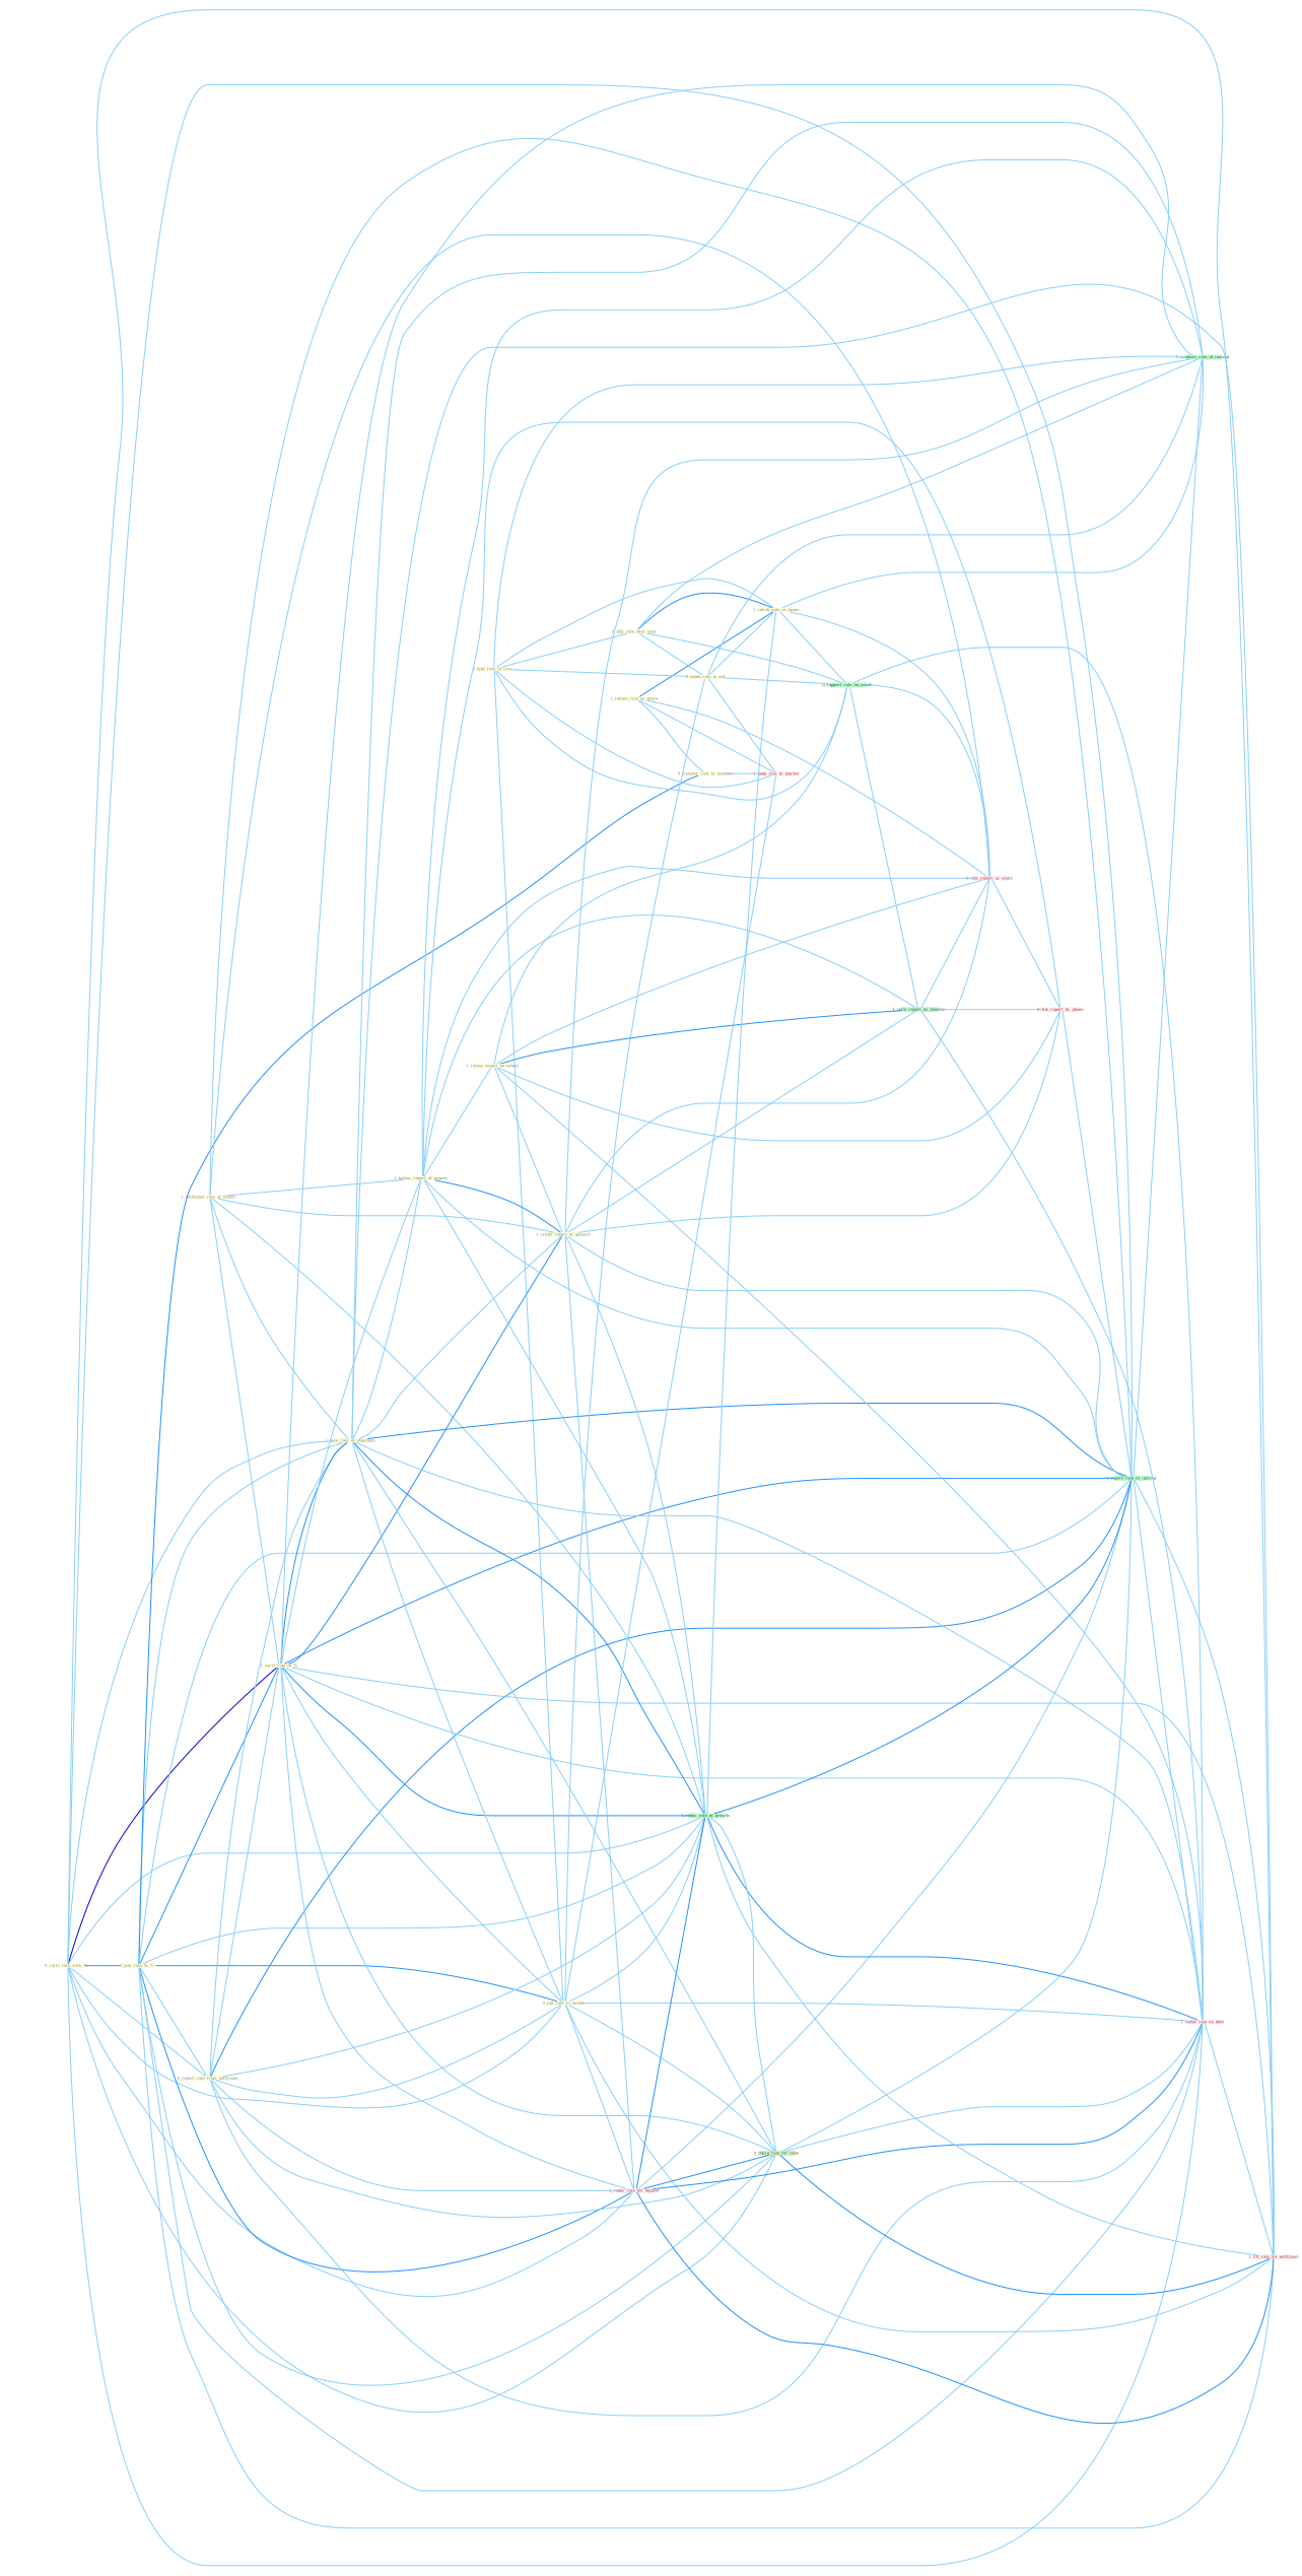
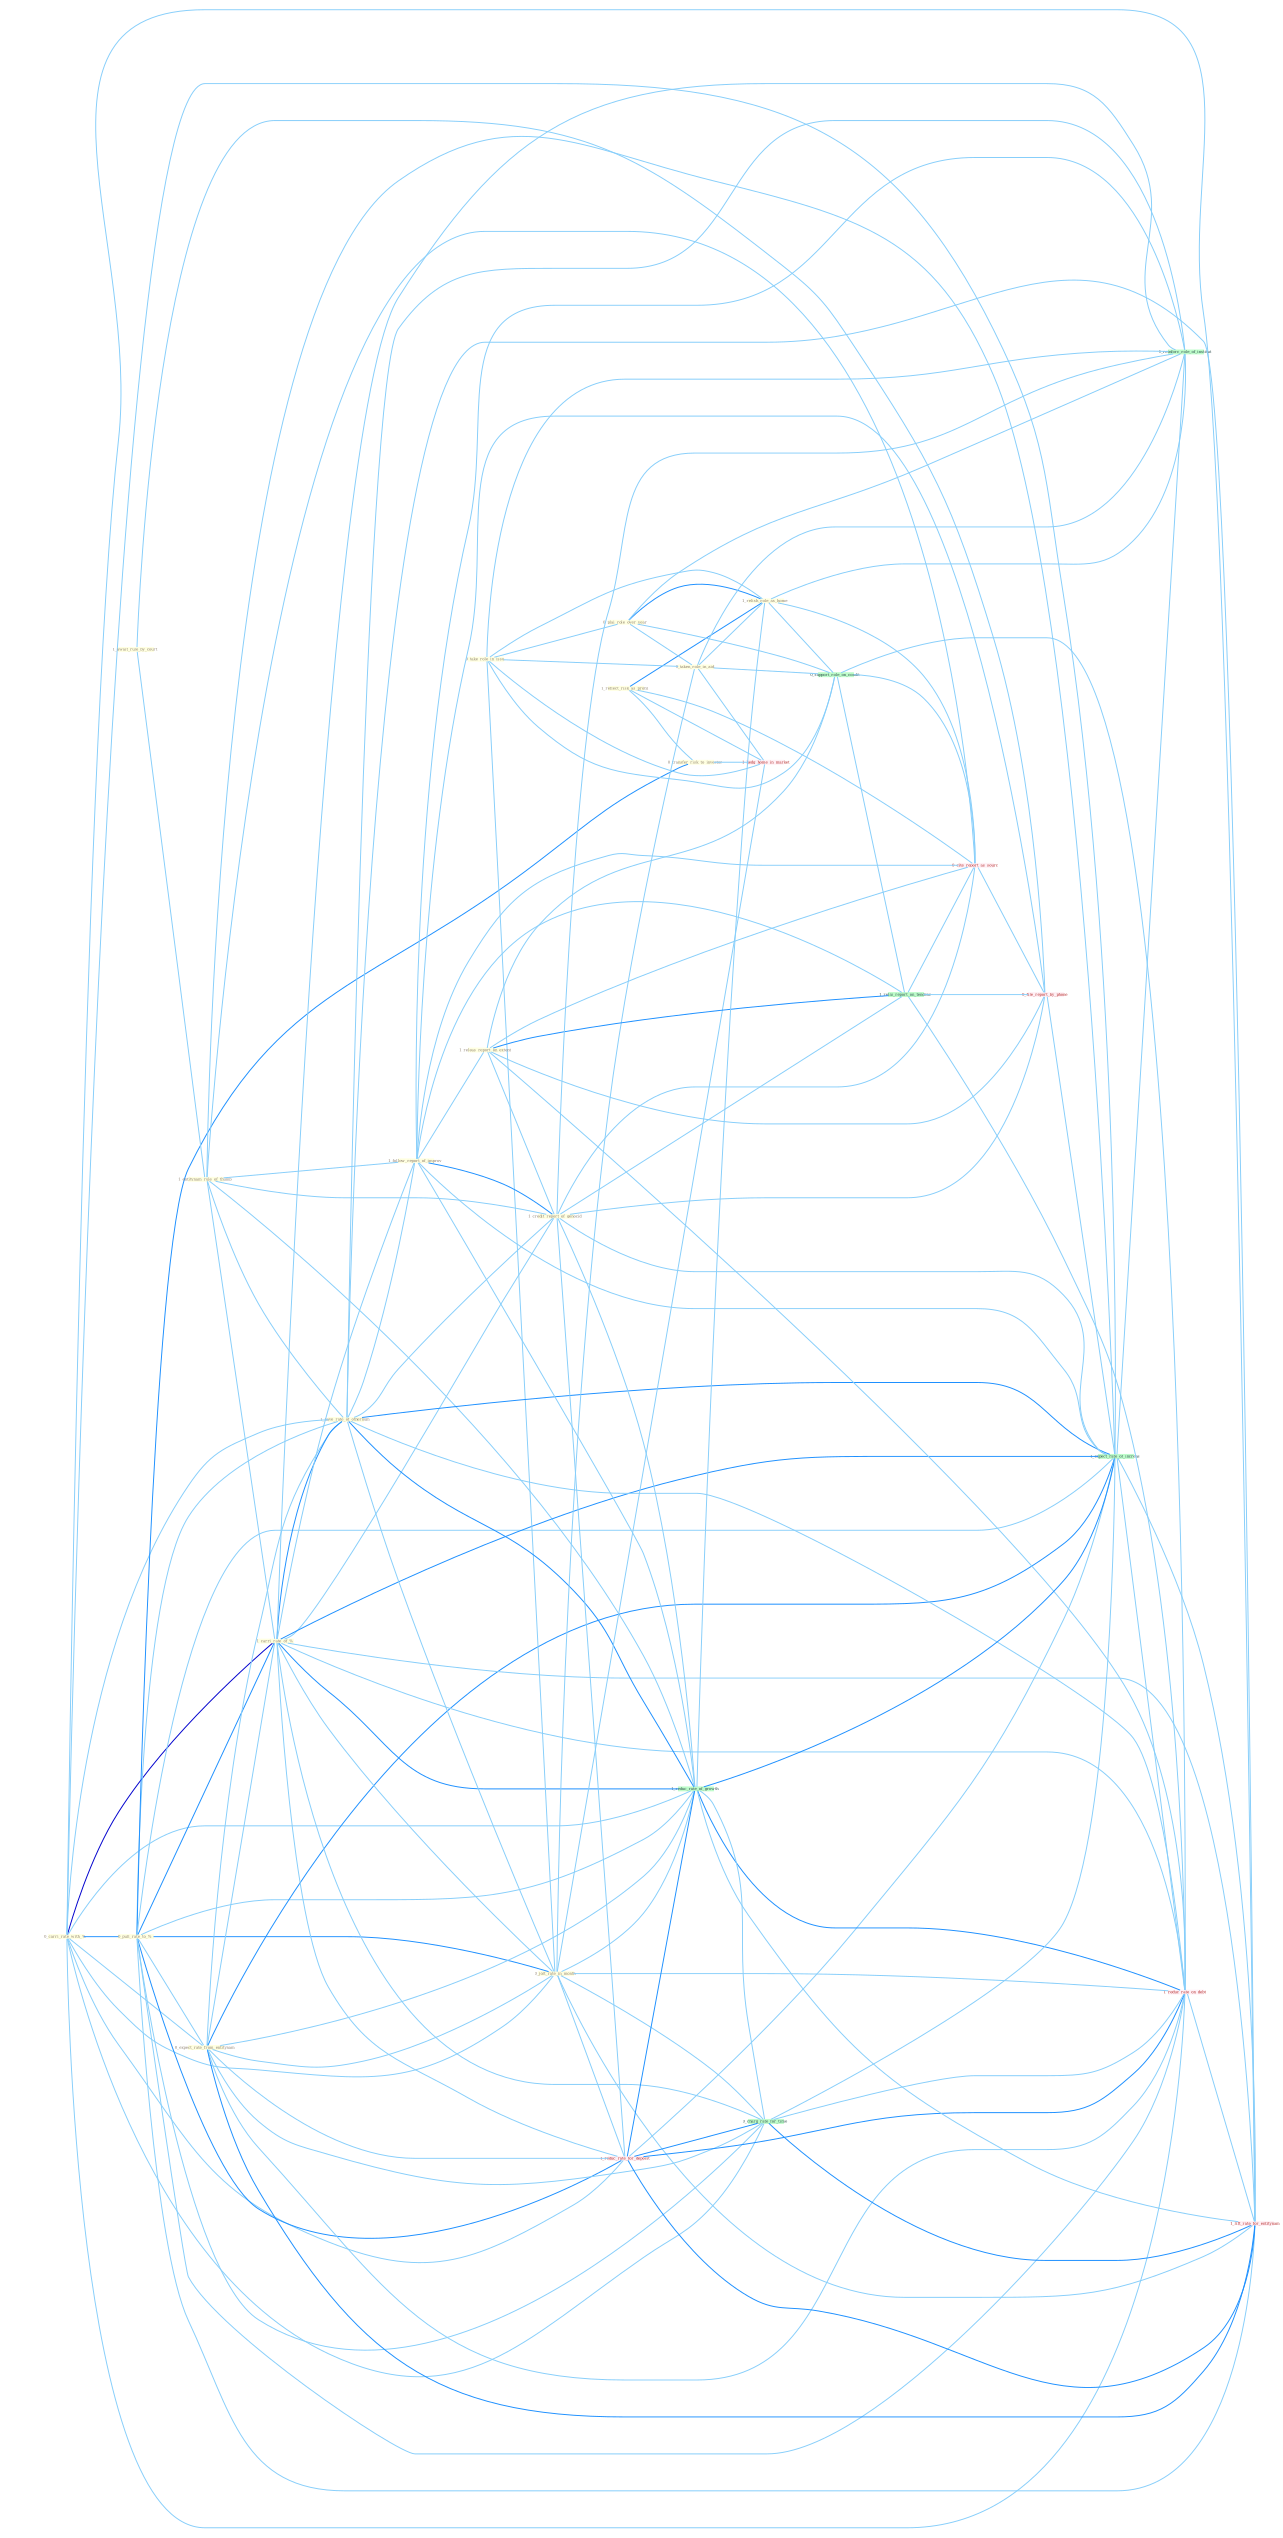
  graph {
    rankdir=LR
    node [color="#ffffe0" fixedsize=true fontcolor="#8b7d6b" fontsize=4 shape=polygon style=filled]
    edge [color="#87cefa" w=1]
    "1_reflect_risk_as_profil " [height=.06 width=.5]
    "0_carri_rate_with_% " [height=.06 width=.5]
    "0_pull_rate_to_% " [height=.06 width=.5]
+   "1_await_rule_by_court " [height=.06 width=.5]
    "1_entitynam_rule_of_thumb " [height=.06 width=.5]
    "0_expect_rate_from_entitynam " [height=.06 width=.5]
    "1_carri_rate_of_% " [height=.06 width=.5]
    "0_take_role_in_issu " [height=.06 width=.5]
    "1_have_rate_of_othernum " [height=.06 width=.5]
    "0_transfer_risk_to_investor " [height=.06 width=.5]
    "1_follow_report_of_improv " [height=.06 width=.5]
    "0_jolt_rate_in_month " [height=.06 width=.5]
    "1_releas_report_on_extent " [height=.06 width=.5]
    "0_plai_role_over_year " [height=.06 width=.5]
    "0_taken_role_in_aid " [height=.06 width=.5]
    "1_credit_report_of_genocid " [height=.06 width=.5]
    "1_relish_role_as_home " [height=.06 width=.5]
    "1_reduc_rate_for_deposit " [color="#fff0f5" fontcolor="#b22222" height=.06 width=.5]
    "0_cite_report_as_sourc " [color="#fff0f5" fontcolor="#b22222" height=.06 width=.5]
    "0_file_report_by_phone " [color="#fff0f5" fontcolor="#b22222" height=.06 width=.5]
    "1_reduc_rate_on_debt " [color="#fff0f5" fontcolor="#b22222" height=.06 width=.5]
    "1_lift_rate_for_entitynam " [color="#fff0f5" fontcolor="#b22222" height=.06 width=.5]
-   "1_hedg_risk_in_market " [color="#fff0f5" fontcolor="#b22222" height=.06 width=.5]
+   "1_hedg_risk_in_market " [color="#fff0f5" fontcolor="#b22222" height=.06 width=.5 label="1_hedg_home_in_market"]
    "1_reduc_rate_of_growth " [color="#BDFCC9" fontcolor="#2f4f4f" height=.06 width=.5]
-   "0_charg_rate_for_time " [color="#BDFCC9" fontcolor="#b22222" height=.06 width=.5]
+   "0_charg_rate_for_time " [color="#BDFCC9" fontcolor="#2f4f4f" height=.06 width=.5]
    "1_expect_rate_of_increas " [color="#BDFCC9" fontcolor="#2f4f4f" height=.06 width=.5]
    "1_reinforc_role_of_institut " [color="#BDFCC9" fontcolor="#2f4f4f" height=.06 width=.5]
    "0_support_role_on_condit " [color="#BDFCC9" fontcolor="#2f4f4f" height=.06 width=.5]
    "1_relai_report_on_tendenc " [color="#BDFCC9" fontcolor="#2f4f4f" height=.06 width=.5]
    subgraph sub_1 {
      "1_reflect_risk_as_profil "
      "0_carri_rate_with_% "
      "0_pull_rate_to_% "
+     "1_await_rule_by_court "
      "1_entitynam_rule_of_thumb "
      "0_expect_rate_from_entitynam "
      "1_carri_rate_of_% "
      "0_take_role_in_issu "
      "1_have_rate_of_othernum "
      "0_transfer_risk_to_investor "
      "1_follow_report_of_improv "
      "0_jolt_rate_in_month "
      "1_releas_report_on_extent "
      "0_plai_role_over_year "
      "0_taken_role_in_aid "
      "1_credit_report_of_genocid "
      "1_relish_role_as_home "
    }
    subgraph sub_2 {
      "1_reduc_rate_for_deposit "
      "0_cite_report_as_sourc "
      "0_file_report_by_phone "
      "1_reduc_rate_on_debt "
      "1_lift_rate_for_entitynam "
      "1_hedg_risk_in_market "
    }
    "1_reflect_risk_as_profil " -- "0_transfer_risk_to_investor "
    "1_reflect_risk_as_profil " -- "1_relish_role_as_home " [color="#1e90ff"]
    "1_reflect_risk_as_profil " -- "0_cite_report_as_sourc "
    "1_reflect_risk_as_profil " -- "1_hedg_risk_in_market "
    "0_carri_rate_with_% " -- "0_pull_rate_to_% " [color="#1e90ff" w=2]
    "0_carri_rate_with_% " -- "0_expect_rate_from_entitynam "
    "0_carri_rate_with_% " -- "1_carri_rate_of_% " [color="#0000cd" w=3]
    "0_carri_rate_with_% " -- "1_have_rate_of_othernum "
    "0_carri_rate_with_% " -- "0_jolt_rate_in_month "
    "0_carri_rate_with_% " -- "1_reduc_rate_for_deposit "
    "0_carri_rate_with_% " -- "1_reduc_rate_on_debt "
    "0_carri_rate_with_% " -- "1_lift_rate_for_entitynam "
    "0_carri_rate_with_% " -- "1_reduc_rate_of_growth "
    "0_carri_rate_with_% " -- "0_charg_rate_for_time "
    "0_carri_rate_with_% " -- "1_expect_rate_of_increas "
    "0_pull_rate_to_% " -- "0_expect_rate_from_entitynam "
    "0_pull_rate_to_% " -- "1_carri_rate_of_% " [color="#1e90ff" w=2]
    "0_pull_rate_to_% " -- "1_have_rate_of_othernum "
    "0_pull_rate_to_% " -- "0_transfer_risk_to_investor " [color="#1e90ff"]
    "0_pull_rate_to_% " -- "0_jolt_rate_in_month " [color="#1e90ff"]
    "0_pull_rate_to_% " -- "1_reduc_rate_for_deposit " [color="#1e90ff"]
    "0_pull_rate_to_% " -- "1_reduc_rate_on_debt "
    "0_pull_rate_to_% " -- "1_lift_rate_for_entitynam "
    "0_pull_rate_to_% " -- "1_reduc_rate_of_growth "
    "0_pull_rate_to_% " -- "0_charg_rate_for_time "
    "0_pull_rate_to_% " -- "1_expect_rate_of_increas "
+   "1_await_rule_by_court " -- "1_entitynam_rule_of_thumb "
+   "1_await_rule_by_court " -- "0_file_report_by_phone "
    "1_entitynam_rule_of_thumb " -- "1_carri_rate_of_% "
    "1_entitynam_rule_of_thumb " -- "1_have_rate_of_othernum "
    "1_entitynam_rule_of_thumb " -- "1_follow_report_of_improv "
    "1_entitynam_rule_of_thumb " -- "1_credit_report_of_genocid "
    "1_entitynam_rule_of_thumb " -- "0_cite_report_as_sourc "
    "1_entitynam_rule_of_thumb " -- "1_reduc_rate_of_growth "
    "1_entitynam_rule_of_thumb " -- "1_expect_rate_of_increas "
    "0_expect_rate_from_entitynam " -- "1_carri_rate_of_% "
    "0_expect_rate_from_entitynam " -- "1_have_rate_of_othernum "
    "0_expect_rate_from_entitynam " -- "0_jolt_rate_in_month "
    "0_expect_rate_from_entitynam " -- "1_reduc_rate_for_deposit "
    "0_expect_rate_from_entitynam " -- "1_reduc_rate_on_debt "
+   "0_expect_rate_from_entitynam " -- "1_lift_rate_for_entitynam " [color="#1e90ff" w=2]
    "0_expect_rate_from_entitynam " -- "1_reduc_rate_of_growth "
    "0_expect_rate_from_entitynam " -- "0_charg_rate_for_time "
    "0_expect_rate_from_entitynam " -- "1_expect_rate_of_increas " [color="#1e90ff" w=2]
    "1_carri_rate_of_% " -- "1_have_rate_of_othernum " [color="#1e90ff" w=2]
    "1_carri_rate_of_% " -- "1_follow_report_of_improv "
    "1_carri_rate_of_% " -- "0_jolt_rate_in_month "
-   "1_carri_rate_of_% " -- "1_credit_report_of_genocid " [color="#1e90ff"]
+   "1_carri_rate_of_% " -- "1_credit_report_of_genocid "
    "1_carri_rate_of_% " -- "1_reduc_rate_for_deposit "
    "1_carri_rate_of_% " -- "1_reduc_rate_on_debt "
    "1_carri_rate_of_% " -- "1_lift_rate_for_entitynam "
    "1_carri_rate_of_% " -- "1_reduc_rate_of_growth " [color="#1e90ff" w=2]
    "1_carri_rate_of_% " -- "0_charg_rate_for_time "
    "1_carri_rate_of_% " -- "1_expect_rate_of_increas " [color="#1e90ff" w=2]
    "1_carri_rate_of_% " -- "1_reinforc_role_of_institut "
    "0_take_role_in_issu " -- "0_jolt_rate_in_month "
    "0_take_role_in_issu " -- "0_plai_role_over_year "
    "0_take_role_in_issu " -- "0_taken_role_in_aid " [w=2]
    "0_take_role_in_issu " -- "1_relish_role_as_home "
    "0_take_role_in_issu " -- "1_hedg_risk_in_market "
    "0_take_role_in_issu " -- "1_reinforc_role_of_institut "
    "0_take_role_in_issu " -- "0_support_role_on_condit "
    "1_have_rate_of_othernum " -- "1_follow_report_of_improv "
    "1_have_rate_of_othernum " -- "0_jolt_rate_in_month "
    "1_have_rate_of_othernum " -- "1_credit_report_of_genocid "
    "1_have_rate_of_othernum " -- "1_reduc_rate_on_debt "
    "1_have_rate_of_othernum " -- "1_lift_rate_for_entitynam "
    "1_have_rate_of_othernum " -- "1_reduc_rate_of_growth " [color="#1e90ff" w=2]
-   "1_have_rate_of_othernum " -- "0_charg_rate_for_time "
    "1_have_rate_of_othernum " -- "1_expect_rate_of_increas " [color="#1e90ff" w=2]
    "1_have_rate_of_othernum " -- "1_reinforc_role_of_institut "
    "0_transfer_risk_to_investor " -- "1_hedg_risk_in_market "
    "1_follow_report_of_improv " -- "1_releas_report_on_extent "
    "1_follow_report_of_improv " -- "1_credit_report_of_genocid " [color="#1e90ff" w=2]
    "1_follow_report_of_improv " -- "0_cite_report_as_sourc "
    "1_follow_report_of_improv " -- "0_file_report_by_phone "
    "1_follow_report_of_improv " -- "1_reduc_rate_of_growth "
    "1_follow_report_of_improv " -- "1_expect_rate_of_increas "
    "1_follow_report_of_improv " -- "1_reinforc_role_of_institut "
    "1_follow_report_of_improv " -- "1_relai_report_on_tendenc "
    "0_jolt_rate_in_month " -- "0_taken_role_in_aid "
    "0_jolt_rate_in_month " -- "1_reduc_rate_for_deposit "
    "0_jolt_rate_in_month " -- "1_reduc_rate_on_debt "
    "0_jolt_rate_in_month " -- "1_lift_rate_for_entitynam "
    "0_jolt_rate_in_month " -- "1_hedg_risk_in_market "
    "0_jolt_rate_in_month " -- "1_reduc_rate_of_growth "
    "0_jolt_rate_in_month " -- "0_charg_rate_for_time "
    "1_releas_report_on_extent " -- "1_credit_report_of_genocid "
    "1_releas_report_on_extent " -- "0_cite_report_as_sourc "
    "1_releas_report_on_extent " -- "0_file_report_by_phone "
    "1_releas_report_on_extent " -- "1_reduc_rate_on_debt "
    "1_releas_report_on_extent " -- "0_support_role_on_condit "
    "1_releas_report_on_extent " -- "1_relai_report_on_tendenc " [color="#1e90ff" w=2]
    "0_plai_role_over_year " -- "0_taken_role_in_aid "
    "0_plai_role_over_year " -- "1_relish_role_as_home " [color="#1e90ff"]
    "0_plai_role_over_year " -- "1_reinforc_role_of_institut "
    "0_plai_role_over_year " -- "0_support_role_on_condit "
    "0_taken_role_in_aid " -- "1_relish_role_as_home "
    "0_taken_role_in_aid " -- "1_hedg_risk_in_market "
    "0_taken_role_in_aid " -- "1_reinforc_role_of_institut "
    "0_taken_role_in_aid " -- "0_support_role_on_condit "
    "1_credit_report_of_genocid " -- "1_reduc_rate_for_deposit "
    "1_credit_report_of_genocid " -- "0_cite_report_as_sourc "
    "1_credit_report_of_genocid " -- "0_file_report_by_phone "
    "1_credit_report_of_genocid " -- "1_reduc_rate_of_growth "
    "1_credit_report_of_genocid " -- "1_expect_rate_of_increas "
    "1_credit_report_of_genocid " -- "1_reinforc_role_of_institut "
    "1_credit_report_of_genocid " -- "1_relai_report_on_tendenc "
    "1_relish_role_as_home " -- "0_cite_report_as_sourc "
    "1_relish_role_as_home " -- "1_reinforc_role_of_institut "
    "1_relish_role_as_home " -- "0_support_role_on_condit "
    "1_reduc_rate_for_deposit " -- "1_reduc_rate_on_debt " [color="#1e90ff" w=2]
    "1_reduc_rate_for_deposit " -- "1_lift_rate_for_entitynam " [color="#1e90ff" w=2]
    "1_reduc_rate_for_deposit " -- "1_reduc_rate_of_growth " [color="#1e90ff" w=2]
    "1_reduc_rate_for_deposit " -- "0_charg_rate_for_time " [color="#1e90ff" w=2]
    "1_reduc_rate_for_deposit " -- "1_expect_rate_of_increas "
    "0_cite_report_as_sourc " -- "0_file_report_by_phone "
    "0_file_report_by_phone " -- "1_expect_rate_of_increas "
    "1_reduc_rate_on_debt " -- "1_lift_rate_for_entitynam "
    "1_reduc_rate_of_growth " -- "1_relish_role_as_home "
    "1_reduc_rate_of_growth " -- "1_reduc_rate_on_debt " [color="#1e90ff" w=2]
    "1_reduc_rate_of_growth " -- "1_lift_rate_for_entitynam "
    "1_reduc_rate_of_growth " -- "0_charg_rate_for_time "
    "1_reduc_rate_of_growth " -- "1_expect_rate_of_increas " [color="#1e90ff" w=2]
    "0_charg_rate_for_time " -- "1_reduc_rate_on_debt "
    "0_charg_rate_for_time " -- "1_lift_rate_for_entitynam " [color="#1e90ff" w=2]
    "0_charg_rate_for_time " -- "1_expect_rate_of_increas "
    "1_expect_rate_of_increas " -- "1_reduc_rate_on_debt "
    "1_expect_rate_of_increas " -- "1_lift_rate_for_entitynam "
    "1_expect_rate_of_increas " -- "1_reinforc_role_of_institut "
    "0_support_role_on_condit " -- "0_cite_report_as_sourc "
    "0_support_role_on_condit " -- "1_reduc_rate_on_debt "
    "0_support_role_on_condit " -- "1_relai_report_on_tendenc "
    "1_relai_report_on_tendenc " -- "0_cite_report_as_sourc "
    "1_relai_report_on_tendenc " -- "0_file_report_by_phone "
    "1_relai_report_on_tendenc " -- "1_reduc_rate_on_debt "
  }
